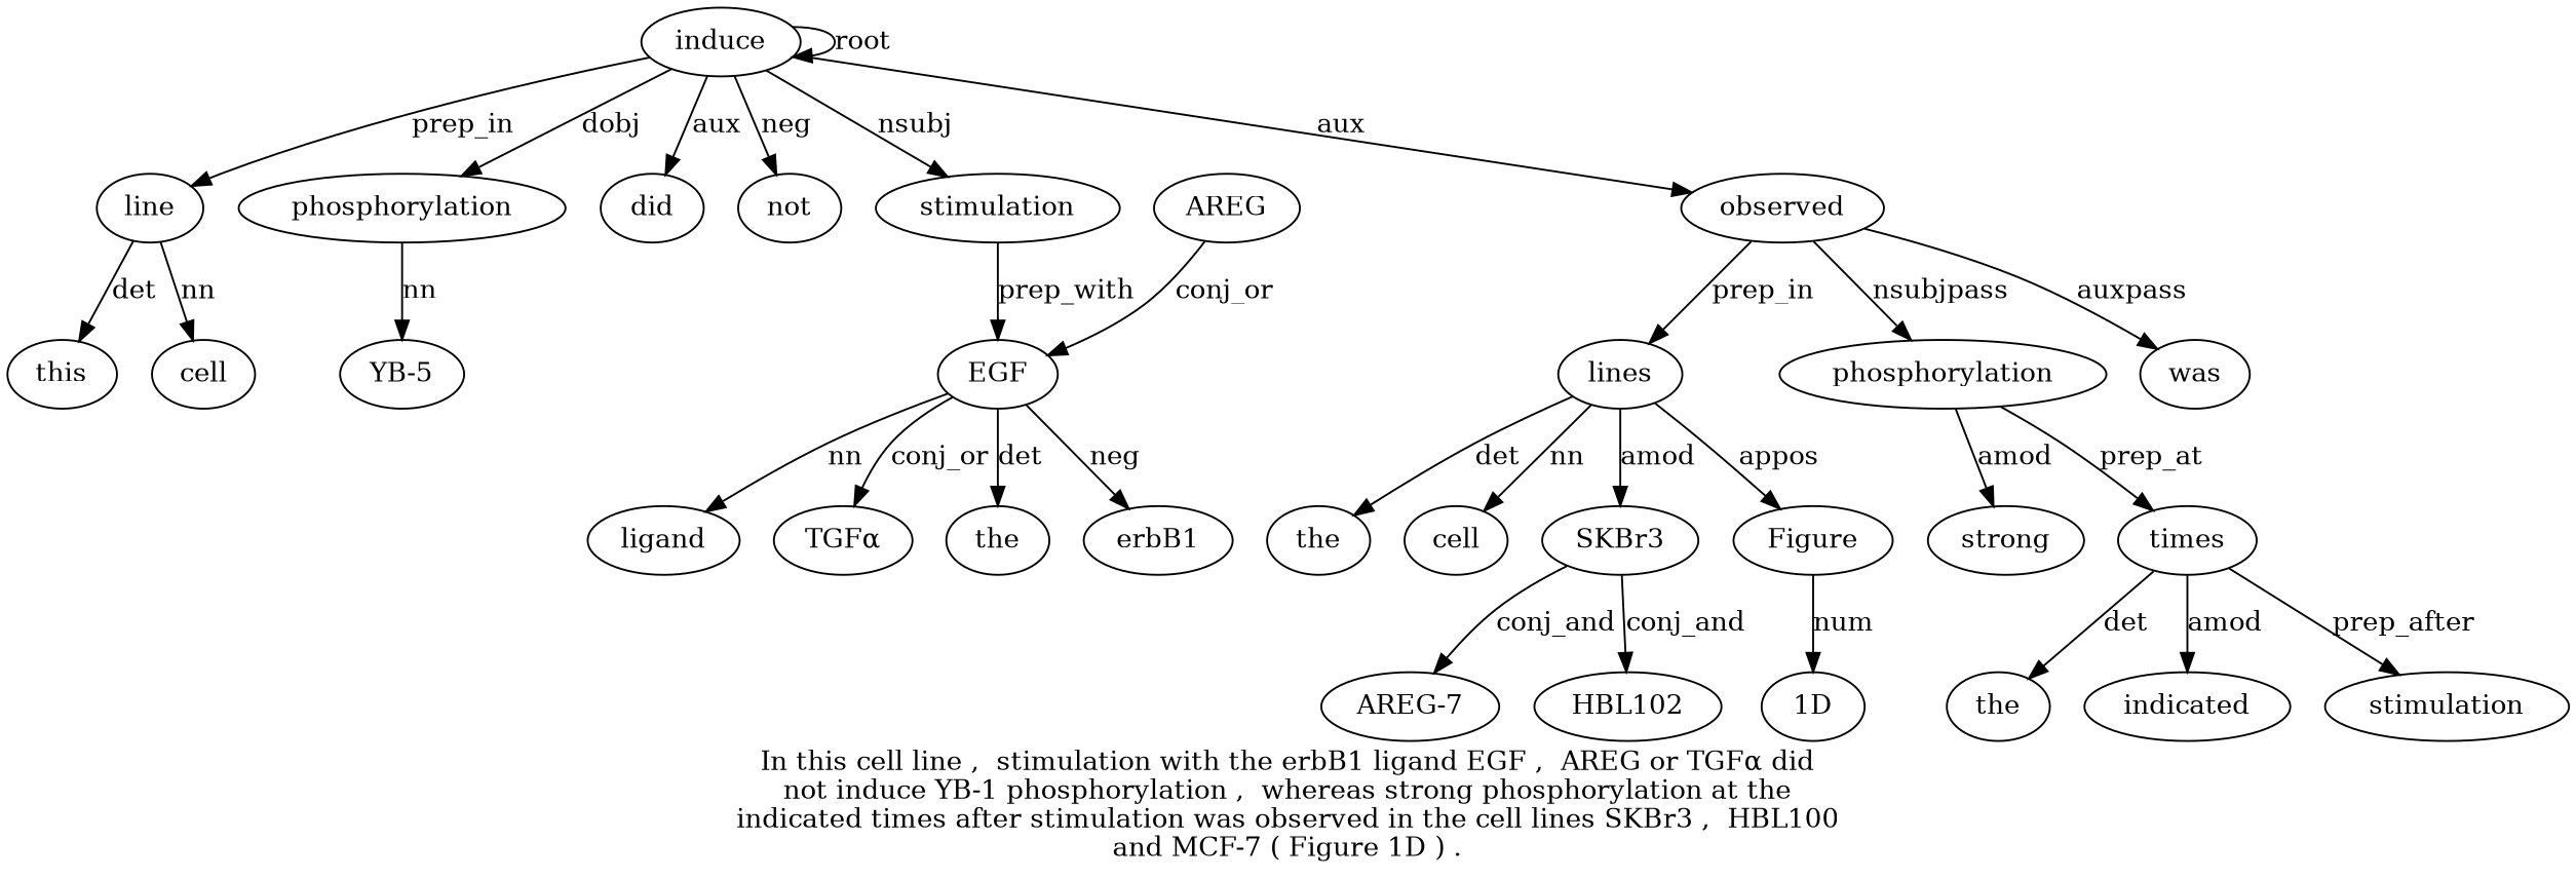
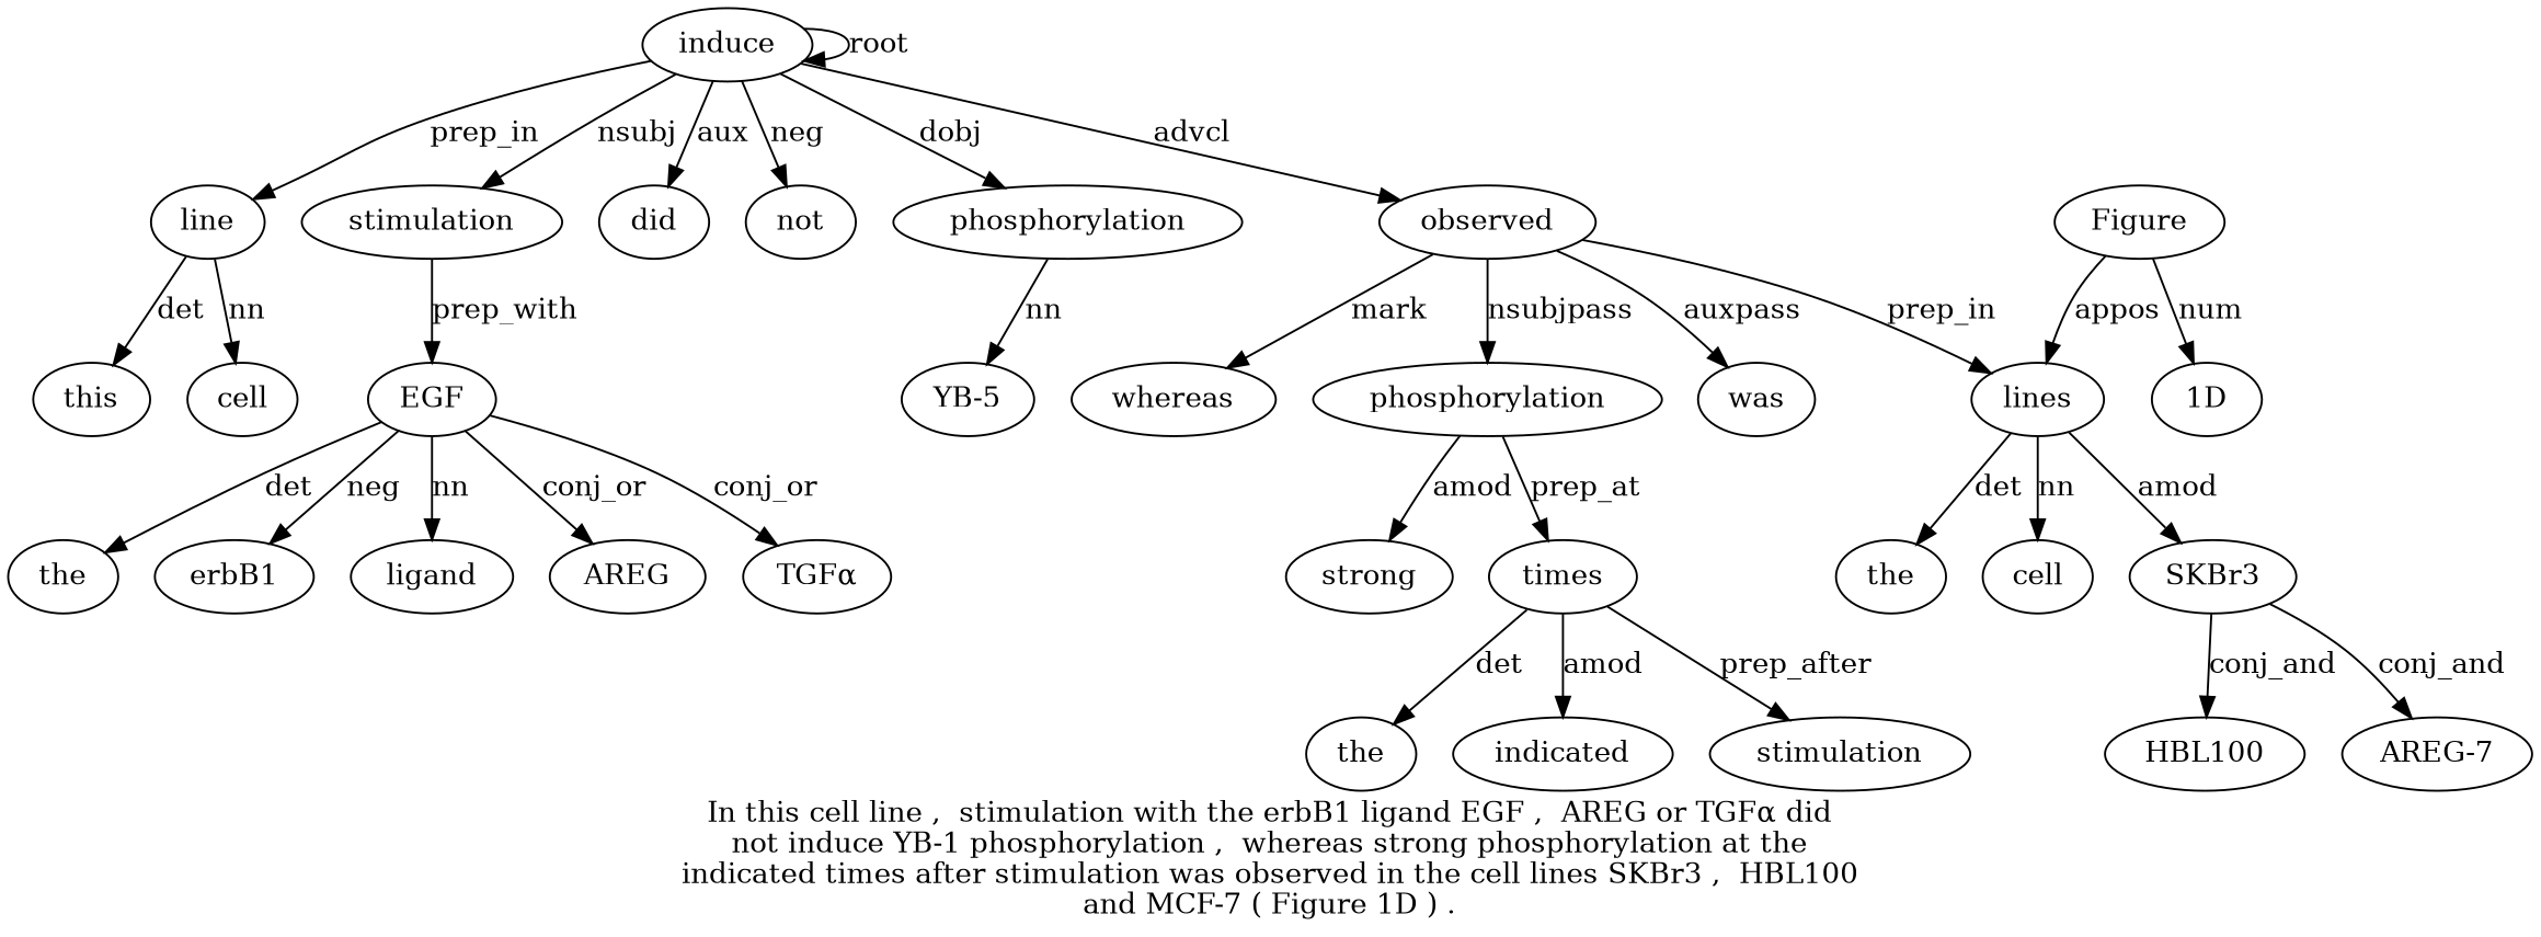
  digraph {
    label="In this cell line ,  stimulation with the erbB1 ligand EGF ,  AREG or TGFα did\nnot induce YB-1 phosphorylation ,  whereas strong phosphorylation at the\nindicated times after stimulation was observed in the cell lines SKBr3 ,  HBL100\nand MCF-7 ( Figure 1D ) ."
    node [fillcolor=white style=filled]
    n1 [label=line]
    n2 [label=this]
    n3 [label=cell]
    n4 [label=induce]
    n5 [label=stimulation]
    n6 [label=did]
    n7 [label=not]
    n8 [label=phosphorylation]
    n9 [label=observed]
    n10 [label=EGF]
    n11 [label="YB-5"]
+   n12 [label=whereas]
    n13 [label=phosphorylation]
    n14 [label=was]
    n15 [label=lines]
    n16 [label=the]
    n17 [label=erbB1]
    n18 [label=ligand]
    n19 [label=AREG]
    n20 [label="TGFα"]
    n21 [label=strong]
    n22 [label=times]
    n23 [label=the]
    n24 [label=cell]
    n25 [label=SKBr3]
    n26 [label=Figure]
    n27 [label=the]
    n28 [label=indicated]
    n29 [label=stimulation]
-   n30 [label=HBL102]
+   n30 [label=HBL100]
    n31 [label="AREG-7"]
    n32 [label="1D"]
    n1 -> n2 [label=det]
    n1 -> n3 [label=nn]
    n4 -> n1 [label=prep_in]
    n4 -> n4 [label=root]
    n4 -> n5 [label=nsubj]
    n4 -> n6 [label=aux]
    n4 -> n7 [label=neg]
    n4 -> n8 [label=dobj]
-   n4 -> n9 [label=aux]
+   n4 -> n9 [label=advcl]
    n5 -> n10 [label=prep_with]
    n8 -> n11 [label=nn]
+   n9 -> n12 [label=mark]
    n9 -> n13 [label=nsubjpass]
    n9 -> n14 [label=auxpass]
    n9 -> n15 [label=prep_in]
    n10 -> n16 [label=det]
    n10 -> n17 [label=neg]
    n10 -> n18 [label=nn]
-   n19 -> n10 [label=conj_or]
+   n10 -> n19 [label=conj_or]
    n10 -> n20 [label=conj_or]
    n13 -> n21 [label=amod]
    n13 -> n22 [label=prep_at]
    n15 -> n23 [label=det]
    n15 -> n24 [label=nn]
    n15 -> n25 [label=amod]
-   n15 -> n26 [label=appos]
+   n26 -> n15 [label=appos]
    n22 -> n27 [label=det]
    n22 -> n28 [label=amod]
    n22 -> n29 [label=prep_after]
    n25 -> n30 [label=conj_and]
    n25 -> n31 [label=conj_and]
    n26 -> n32 [label=num]
  }
